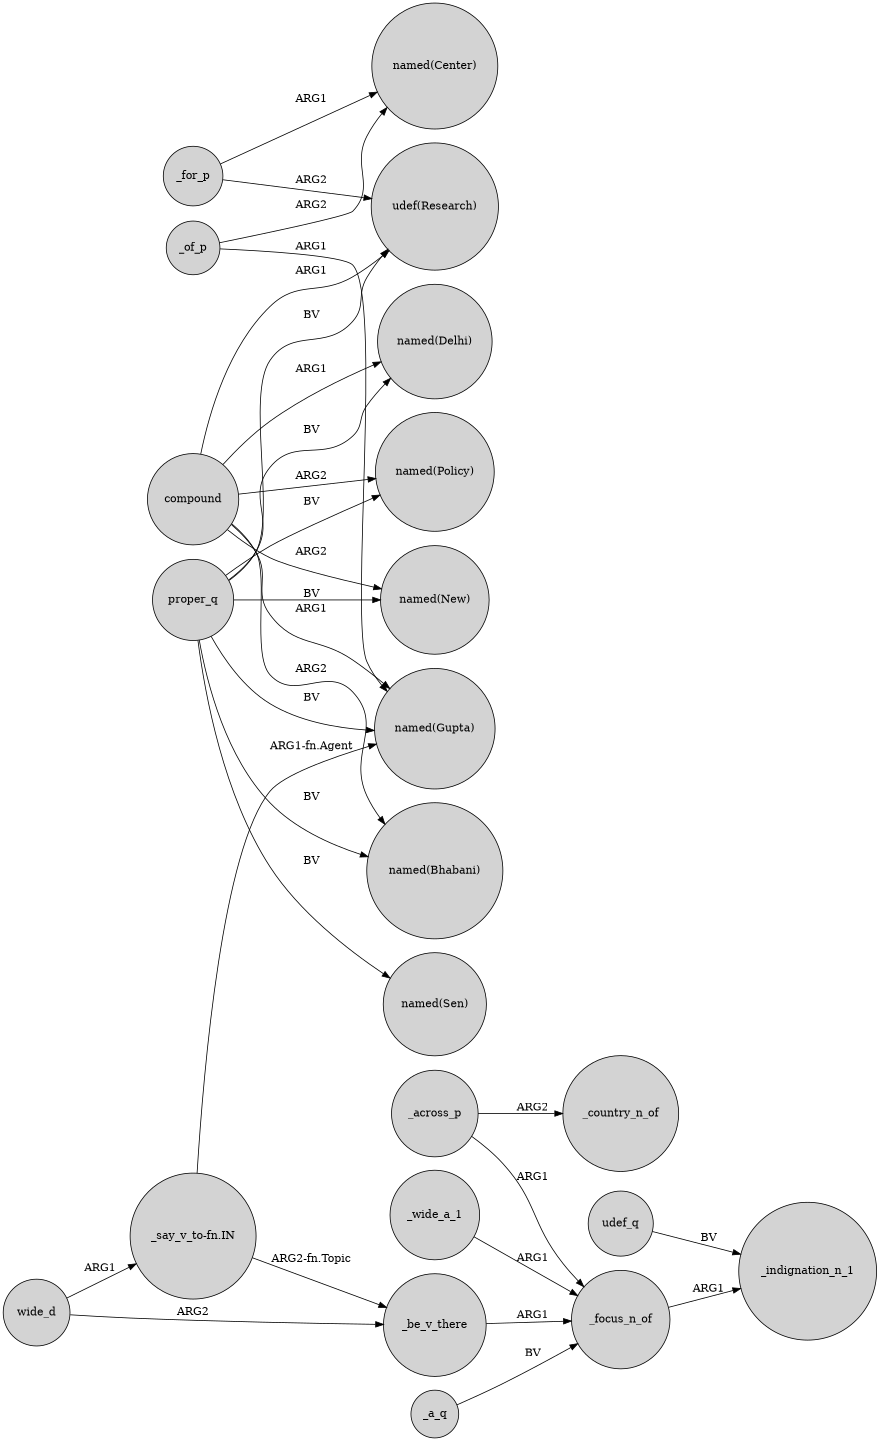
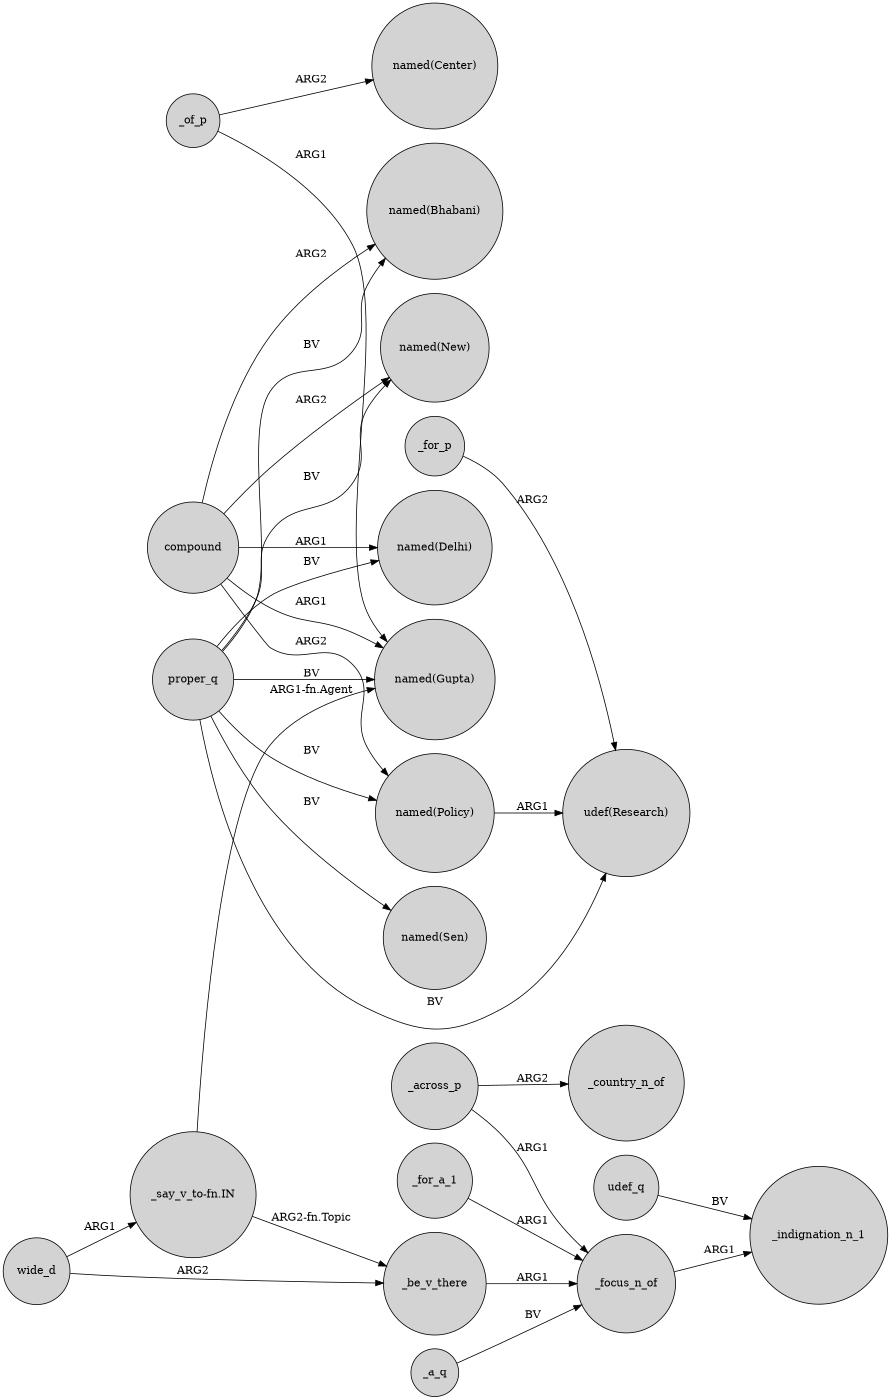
  digraph {
    rankdir=LR
    node [shape=circle style=filled]
    _of_p
    "named(Center)"
    "named(Gupta)"
    _across_p
    _country_n_of
    n6 [label=_focus_n_of]
    _indignation_n_1
    compound
    "named(New)"
    "named(Bhabani)"
    "named(Policy)"
    "named(Delhi)"
    n13 [label="udef(Research)"]
    udef_q
    proper_q
    "named(Sen)"
-   _wide_a_1
+   _wide_a_1 [label=_for_a_1]
    "_say_v_to-fn.IN"
    _be_v_there
    _a_q
    _for_p
    n22 [label=wide_d]
    _of_p -> "named(Center)" [label=ARG2]
    _of_p -> "named(Gupta)" [label=ARG1]
    _across_p -> _country_n_of [label=ARG2]
    _across_p -> n6 [label=ARG1]
    n6 -> _indignation_n_1 [label=ARG1]
    compound -> "named(Gupta)" [label=ARG1]
    compound -> "named(New)" [label=ARG2]
    compound -> "named(Bhabani)" [label=ARG2]
    compound -> "named(Policy)" [label=ARG2]
    compound -> "named(Delhi)" [label=ARG1]
-   compound -> n13 [label=ARG1]
+   "named(Policy)" -> n13 [label=ARG1]
    udef_q -> _indignation_n_1 [label=BV]
    proper_q -> "named(Gupta)" [label=BV]
    proper_q -> "named(New)" [label=BV]
    proper_q -> "named(Bhabani)" [label=BV]
    proper_q -> "named(Policy)" [label=BV]
    proper_q -> "named(Delhi)" [label=BV]
    proper_q -> n13 [label=BV]
    proper_q -> "named(Sen)" [label=BV]
    _wide_a_1 -> n6 [label=ARG1]
    "_say_v_to-fn.IN" -> "named(Gupta)" [label="ARG1-fn.Agent"]
    "_say_v_to-fn.IN" -> _be_v_there [label="ARG2-fn.Topic"]
    _be_v_there -> n6 [label=ARG1]
    _a_q -> n6 [label=BV]
-   _for_p -> "named(Center)" [label=ARG1]
    _for_p -> n13 [label=ARG2]
    n22 -> "_say_v_to-fn.IN" [label=ARG1]
    n22 -> _be_v_there [label=ARG2]
  }
